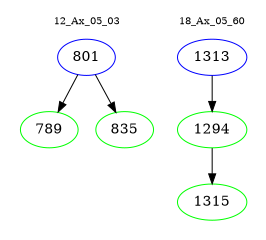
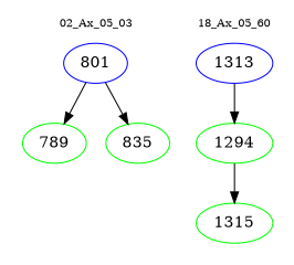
  digraph {
    node [color=green]
    edge [color=black]
    n1 [color=blue label=801]
    n2 [label=789]
    n3 [label=835]
    n4 [color=blue label=1313]
    n5 [label=1294]
    n6 [label=1315]
    subgraph cluster_1 {
      color=white
      fontsize=10
-     label="12_Ax_05_03"
+     label="02_Ax_05_03"
      n1
      n2
      n3
    }
    subgraph cluster_2 {
      color=white
      fontsize=10
      label="18_Ax_05_60"
      n4
      n5
      n6
    }
    n1 -> n2
    n1 -> n3
    n4 -> n5
    n5 -> n6
  }
